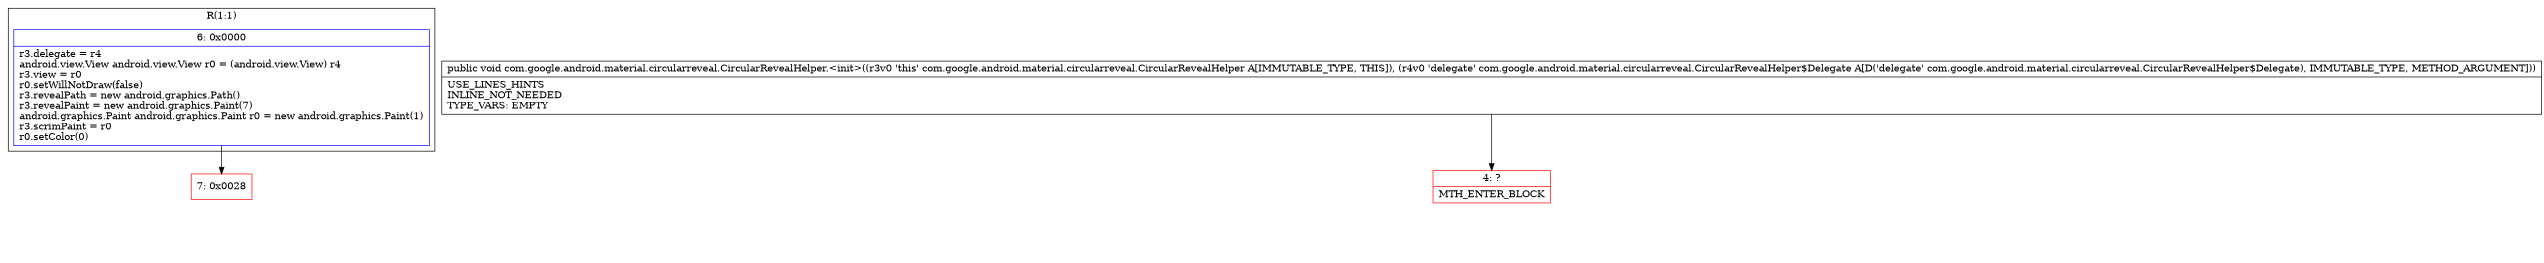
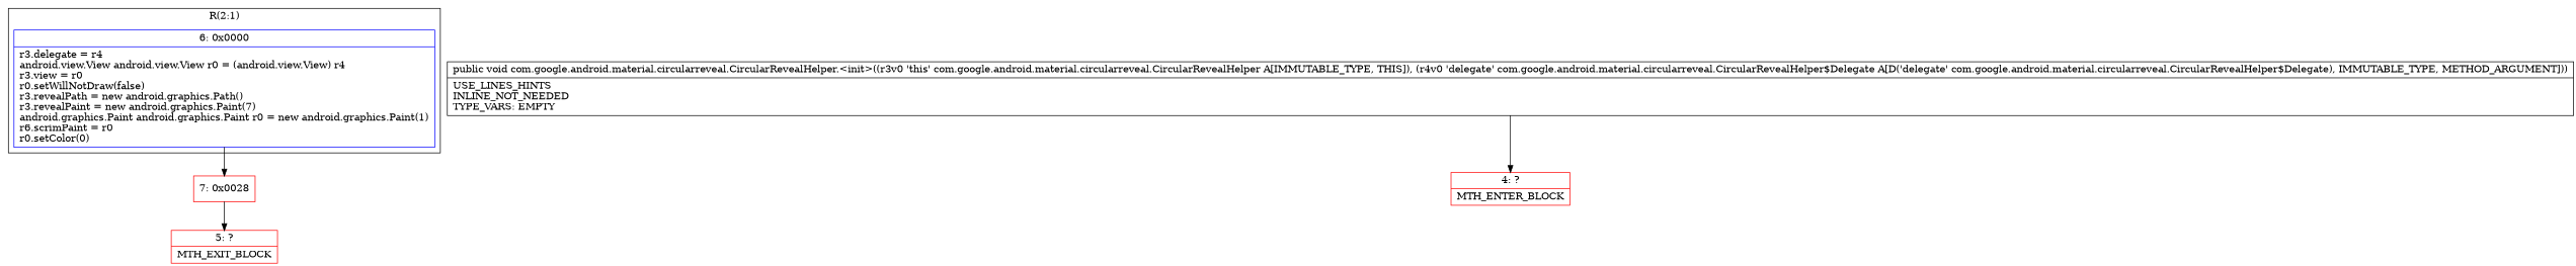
  digraph {
    fontname="DejaVu Serif"
    node [color=red fontname="DejaVu Serif" shape=record]
    edge [fontname="DejaVu Serif"]
-   n1 [color=blue label="{6\:\ 0x0000|r3.delegate = r4\landroid.view.View android.view.View r0 = (android.view.View) r4\lr3.view = r0\lr0.setWillNotDraw(false)\lr3.revealPath = new android.graphics.Path()\lr3.revealPaint = new android.graphics.Paint(7)\landroid.graphics.Paint android.graphics.Paint r0 = new android.graphics.Paint(1)\lr3.scrimPaint = r0\lr0.setColor(0)\l}"]
+   n1 [color=blue label="{6\:\ 0x0000|r3.delegate = r4\landroid.view.View android.view.View r0 = (android.view.View) r4\lr3.view = r0\lr0.setWillNotDraw(false)\lr3.revealPath = new android.graphics.Path()\lr3.revealPaint = new android.graphics.Paint(7)\landroid.graphics.Paint android.graphics.Paint r0 = new android.graphics.Paint(1)\lr6.scrimPaint = r0\lr0.setColor(0)\l}"]
    n2 [label="{7\:\ 0x0028}"]
+   n3 [label="{5\:\ ?|MTH_EXIT_BLOCK\l}"]
    n4 [label="{4\:\ ?|MTH_ENTER_BLOCK\l}"]
    n5 [label="{public void com.google.android.material.circularreveal.CircularRevealHelper.\<init\>((r3v0 'this' com.google.android.material.circularreveal.CircularRevealHelper A[IMMUTABLE_TYPE, THIS]), (r4v0 'delegate' com.google.android.material.circularreveal.CircularRevealHelper$Delegate A[D('delegate' com.google.android.material.circularreveal.CircularRevealHelper$Delegate), IMMUTABLE_TYPE, METHOD_ARGUMENT]))  | USE_LINES_HINTS\lINLINE_NOT_NEEDED\lTYPE_VARS: EMPTY\l}" color=""]
    subgraph cluster_1 {
-     label="R(1:1)"
+     label="R(2:1)"
      n1
    }
    n1 -> n2
+   n2 -> n3
    n5 -> n4
  }
